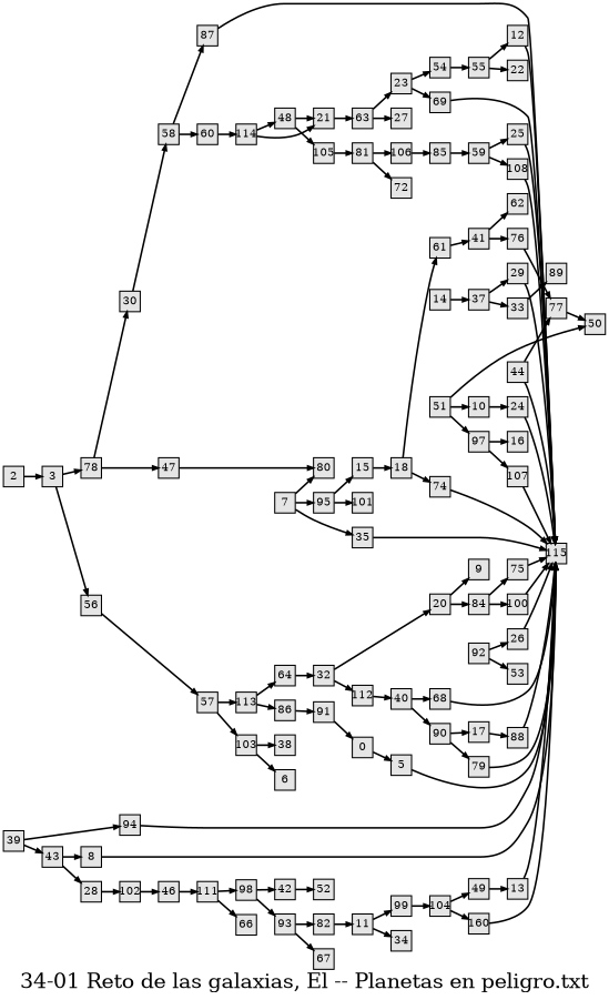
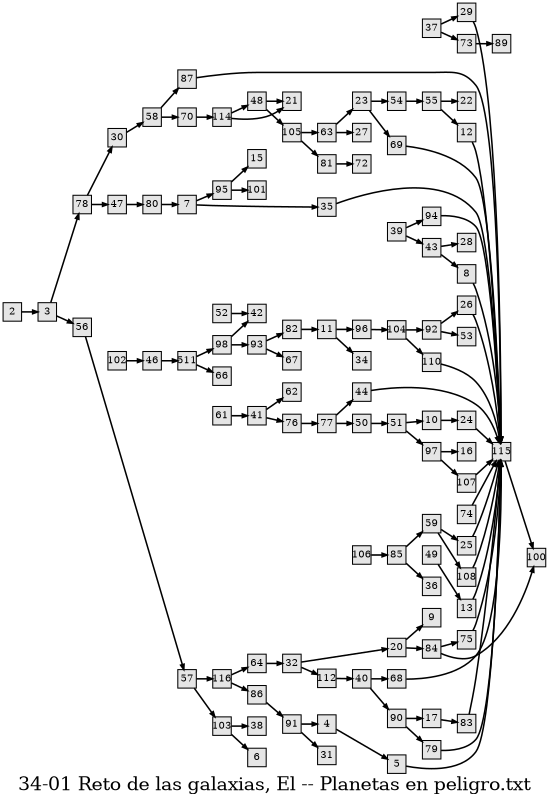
  digraph {
    fontsize=36
    label="34-01 Reto de las galaxias, El -- Planetas en peligro.txt"
    nodesep=0.35
    ordering=out
    rankdir=LR
    ranksep=0.45
    node [fillcolor=grey90 fixedsize=true fontsize=20 labelfloat=true margin="0,0" penwidth=2 regular=true shape=rect style=filled]
    edge [fontsize=12 labelfloat=true penwidth=3]
    2
    3
    78
    56
    30
    47
    57
    58
    80
-   113
+   113 [label=116]
    103
-   4 [label=0]
+   4
    5
    115
    7
    95
    35
    15
    101
-   18
    8
    10
    24
    11
-   96 [label=99]
+   96
    34
    104
    92
-   110 [label=160]
+   110
    12
    13
-   14
    37
    29
-   73 [label=33]
+   73
    89
    61
    n38 [label=74]
    41
    17
-   83 [label=88]
+   83
    62
    76
    20
    9
    84
    75
    100
    23
    54
    69
    55
    22
    25
    26
    28
    102
    46
-   111
+   111 [label=511]
    87
-   60
+   60 [label=70]
    114
    32
    112
    40
    68
    90
    39
    94
    43
    79
    77
    44
    50
    42
    52
    98
    66
    93
    48
    21
    105
    63
    81
    27
    106
    72
    49
    51
    97
    16
    107
    64
    86
    38
    6
    91
    59
    108
    85
+   36
    82
+   31
    53
    67
    2 -> 3
    3 -> 78
    3 -> 56
    78 -> 30
    78 -> 47
    56 -> 57
    30 -> 58
    47 -> 80
    57 -> 113
    57 -> 103
    58 -> 87
    58 -> 60
-   7 -> 80
+   80 -> 7
    113 -> 64
    113 -> 86
    103 -> 38
    103 -> 6
    4 -> 5
    5 -> 115
    7 -> 95
    7 -> 35
    95 -> 15
    95 -> 101
    35 -> 115
-   15 -> 18
-   18 -> 61
-   18 -> n38
    8 -> 115
    10 -> 24
    24 -> 115
    11 -> 96
    11 -> 34
    96 -> 104
-   104 -> 49
+   104 -> 92
    104 -> 110
    92 -> 26
    92 -> 53
    110 -> 115
    12 -> 115
    13 -> 115
-   14 -> 37
    37 -> 29
    37 -> 73
    29 -> 115
    73 -> 89
    61 -> 41
    n38 -> 115
    41 -> 62
    41 -> 76
    17 -> 83
    83 -> 115
    76 -> 77
    20 -> 9
    20 -> 84
    84 -> 75
    84 -> 100
    75 -> 115
-   100 -> 115
+   115 -> 100
    23 -> 54
    23 -> 69
    54 -> 55
    69 -> 115
    55 -> 12
    55 -> 22
    25 -> 115
    26 -> 115
-   28 -> 102
    102 -> 46
    46 -> 111
    111 -> 98
    111 -> 66
    87 -> 115
    60 -> 114
    114 -> 48
    114 -> 21
    32 -> 20
    32 -> 112
    112 -> 40
    40 -> 68
    40 -> 90
    68 -> 115
    90 -> 17
    90 -> 79
    39 -> 94
    39 -> 43
    94 -> 115
    43 -> 8
    43 -> 28
    79 -> 115
-   44 -> 77
+   77 -> 44
    77 -> 50
    44 -> 115
-   51 -> 50
-   42 -> 52
+   50 -> 51
+   52 -> 42
    98 -> 42
    98 -> 93
    93 -> 82
    93 -> 67
    48 -> 21
    48 -> 105
-   21 -> 63
+   105 -> 63
    105 -> 81
    63 -> 23
    63 -> 27
-   81 -> 106
    81 -> 72
    106 -> 85
    49 -> 13
    51 -> 10
    51 -> 97
    97 -> 16
    97 -> 107
    107 -> 115
    64 -> 32
    86 -> 91
    91 -> 4
+   91 -> 31
    59 -> 25
    59 -> 108
    108 -> 115
    85 -> 59
+   85 -> 36
    82 -> 11
  }
